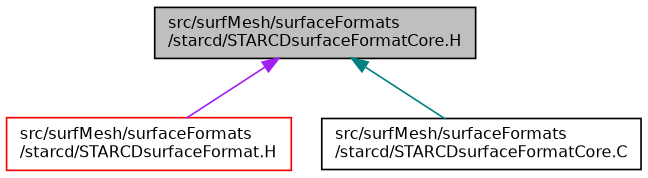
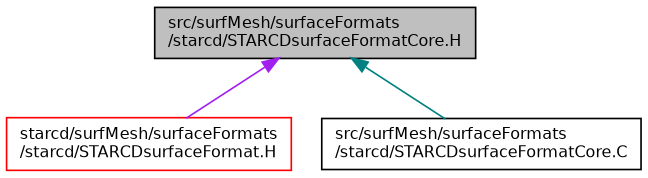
  digraph {
    node [color=black fontname=Helvetica fontsize=10 shape=record]
    edge [dir=back fontname=Helvetica fontsize=10 labelfontname=Helvetica labelfontsize=10 style=solid]
    n1 [fillcolor=grey75 fontcolor=black height=0.2 label="src/surfMesh/surfaceFormats\l/starcd/STARCDsurfaceFormatCore.H" style=filled width=0.4]
-   n2 [color=red height=0.2 label="src/surfMesh/surfaceFormats\l/starcd/STARCDsurfaceFormat.H" width=0.4]
+   n2 [color=red height=0.2 label="starcd/surfMesh/surfaceFormats\l/starcd/STARCDsurfaceFormat.H" width=0.4]
    n3 [height=0.2 label="src/surfMesh/surfaceFormats\l/starcd/STARCDsurfaceFormatCore.C" width=0.4]
    n1 -> n2 [color=purple]
    n1 -> n3 [color=teal]
  }
